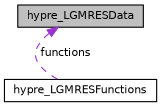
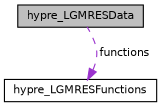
  digraph {
    node [color=black fontname=Helvetica fontsize=10 shape=record style=filled]
    n1 [fillcolor=grey75 fontcolor=black height=0.2 label=hypre_LGMRESData width=0.4]
    n2 [fillcolor=white height=0.2 label=hypre_LGMRESFunctions width=0.4]
-   n1 -> n2 [color=darkorchid3 dir=back fontname=Helvetica fontsize=10 label=" functions" labelfontname=Helvetica labelfontsize=10 style=dashed]
+   n2 -> n1 [color=darkorchid3 dir=back fontname=Helvetica fontsize=10 label=" functions" labelfontname=Helvetica labelfontsize=10 style=dashed]
  }
